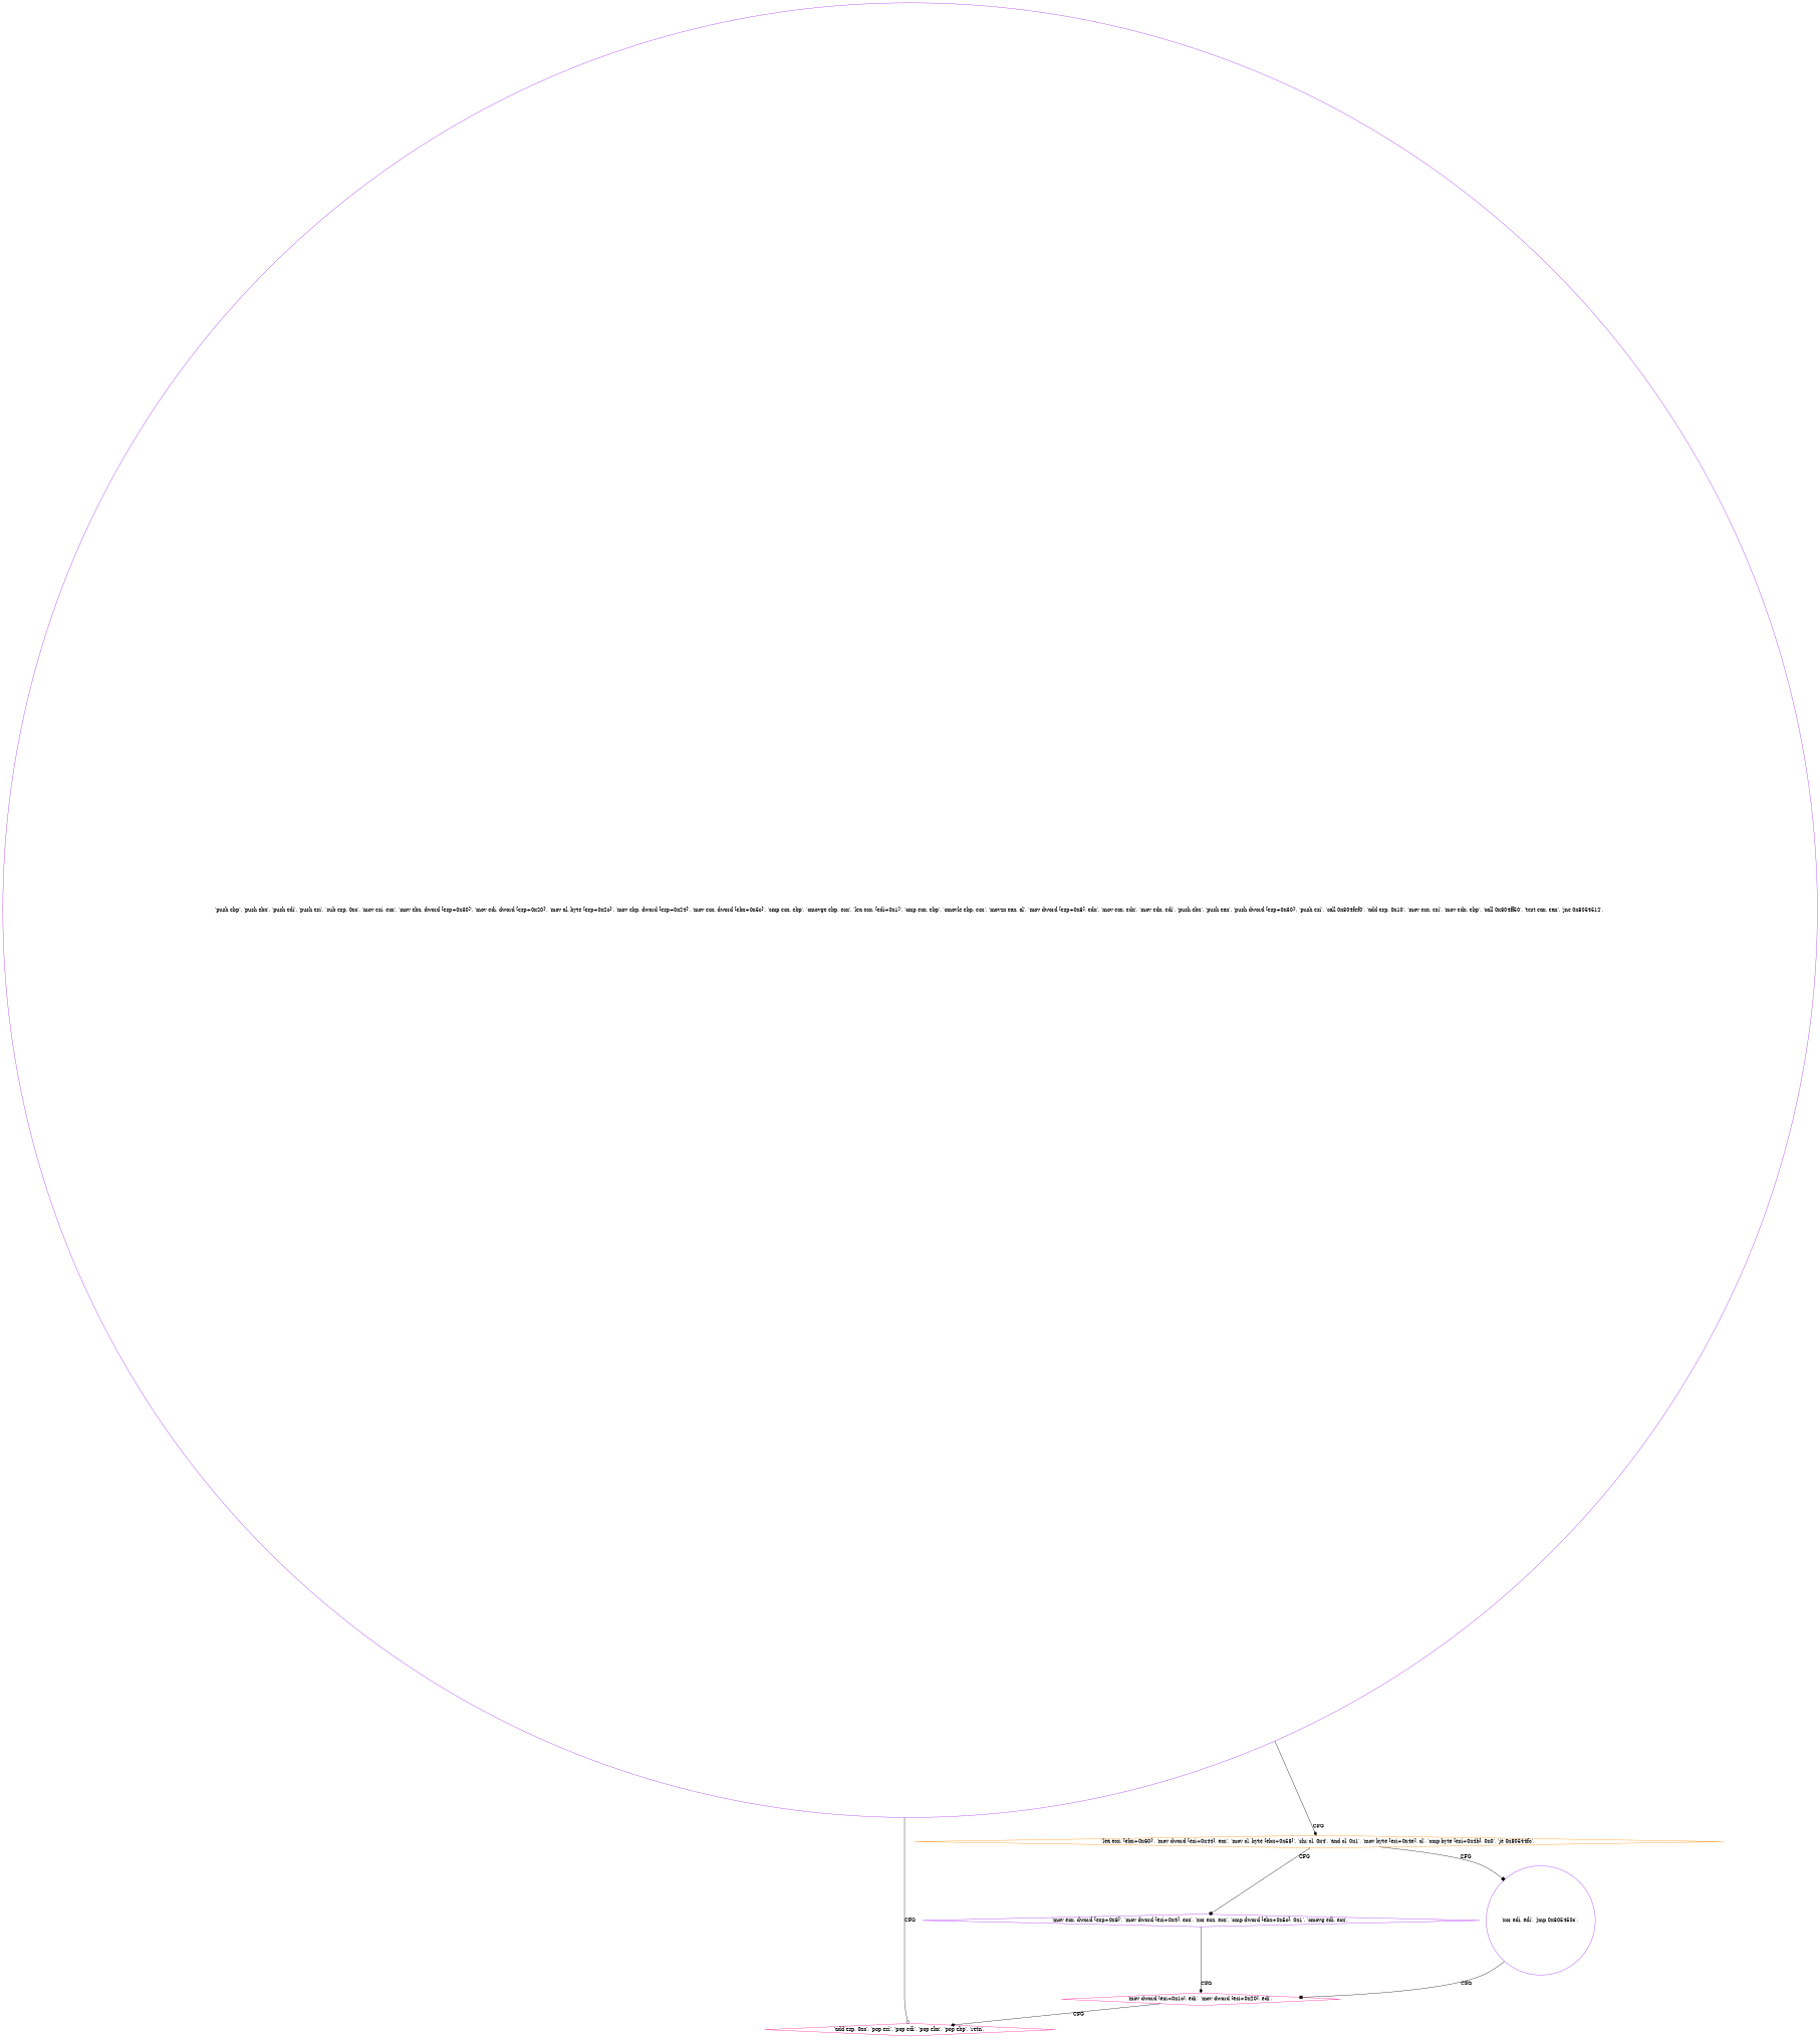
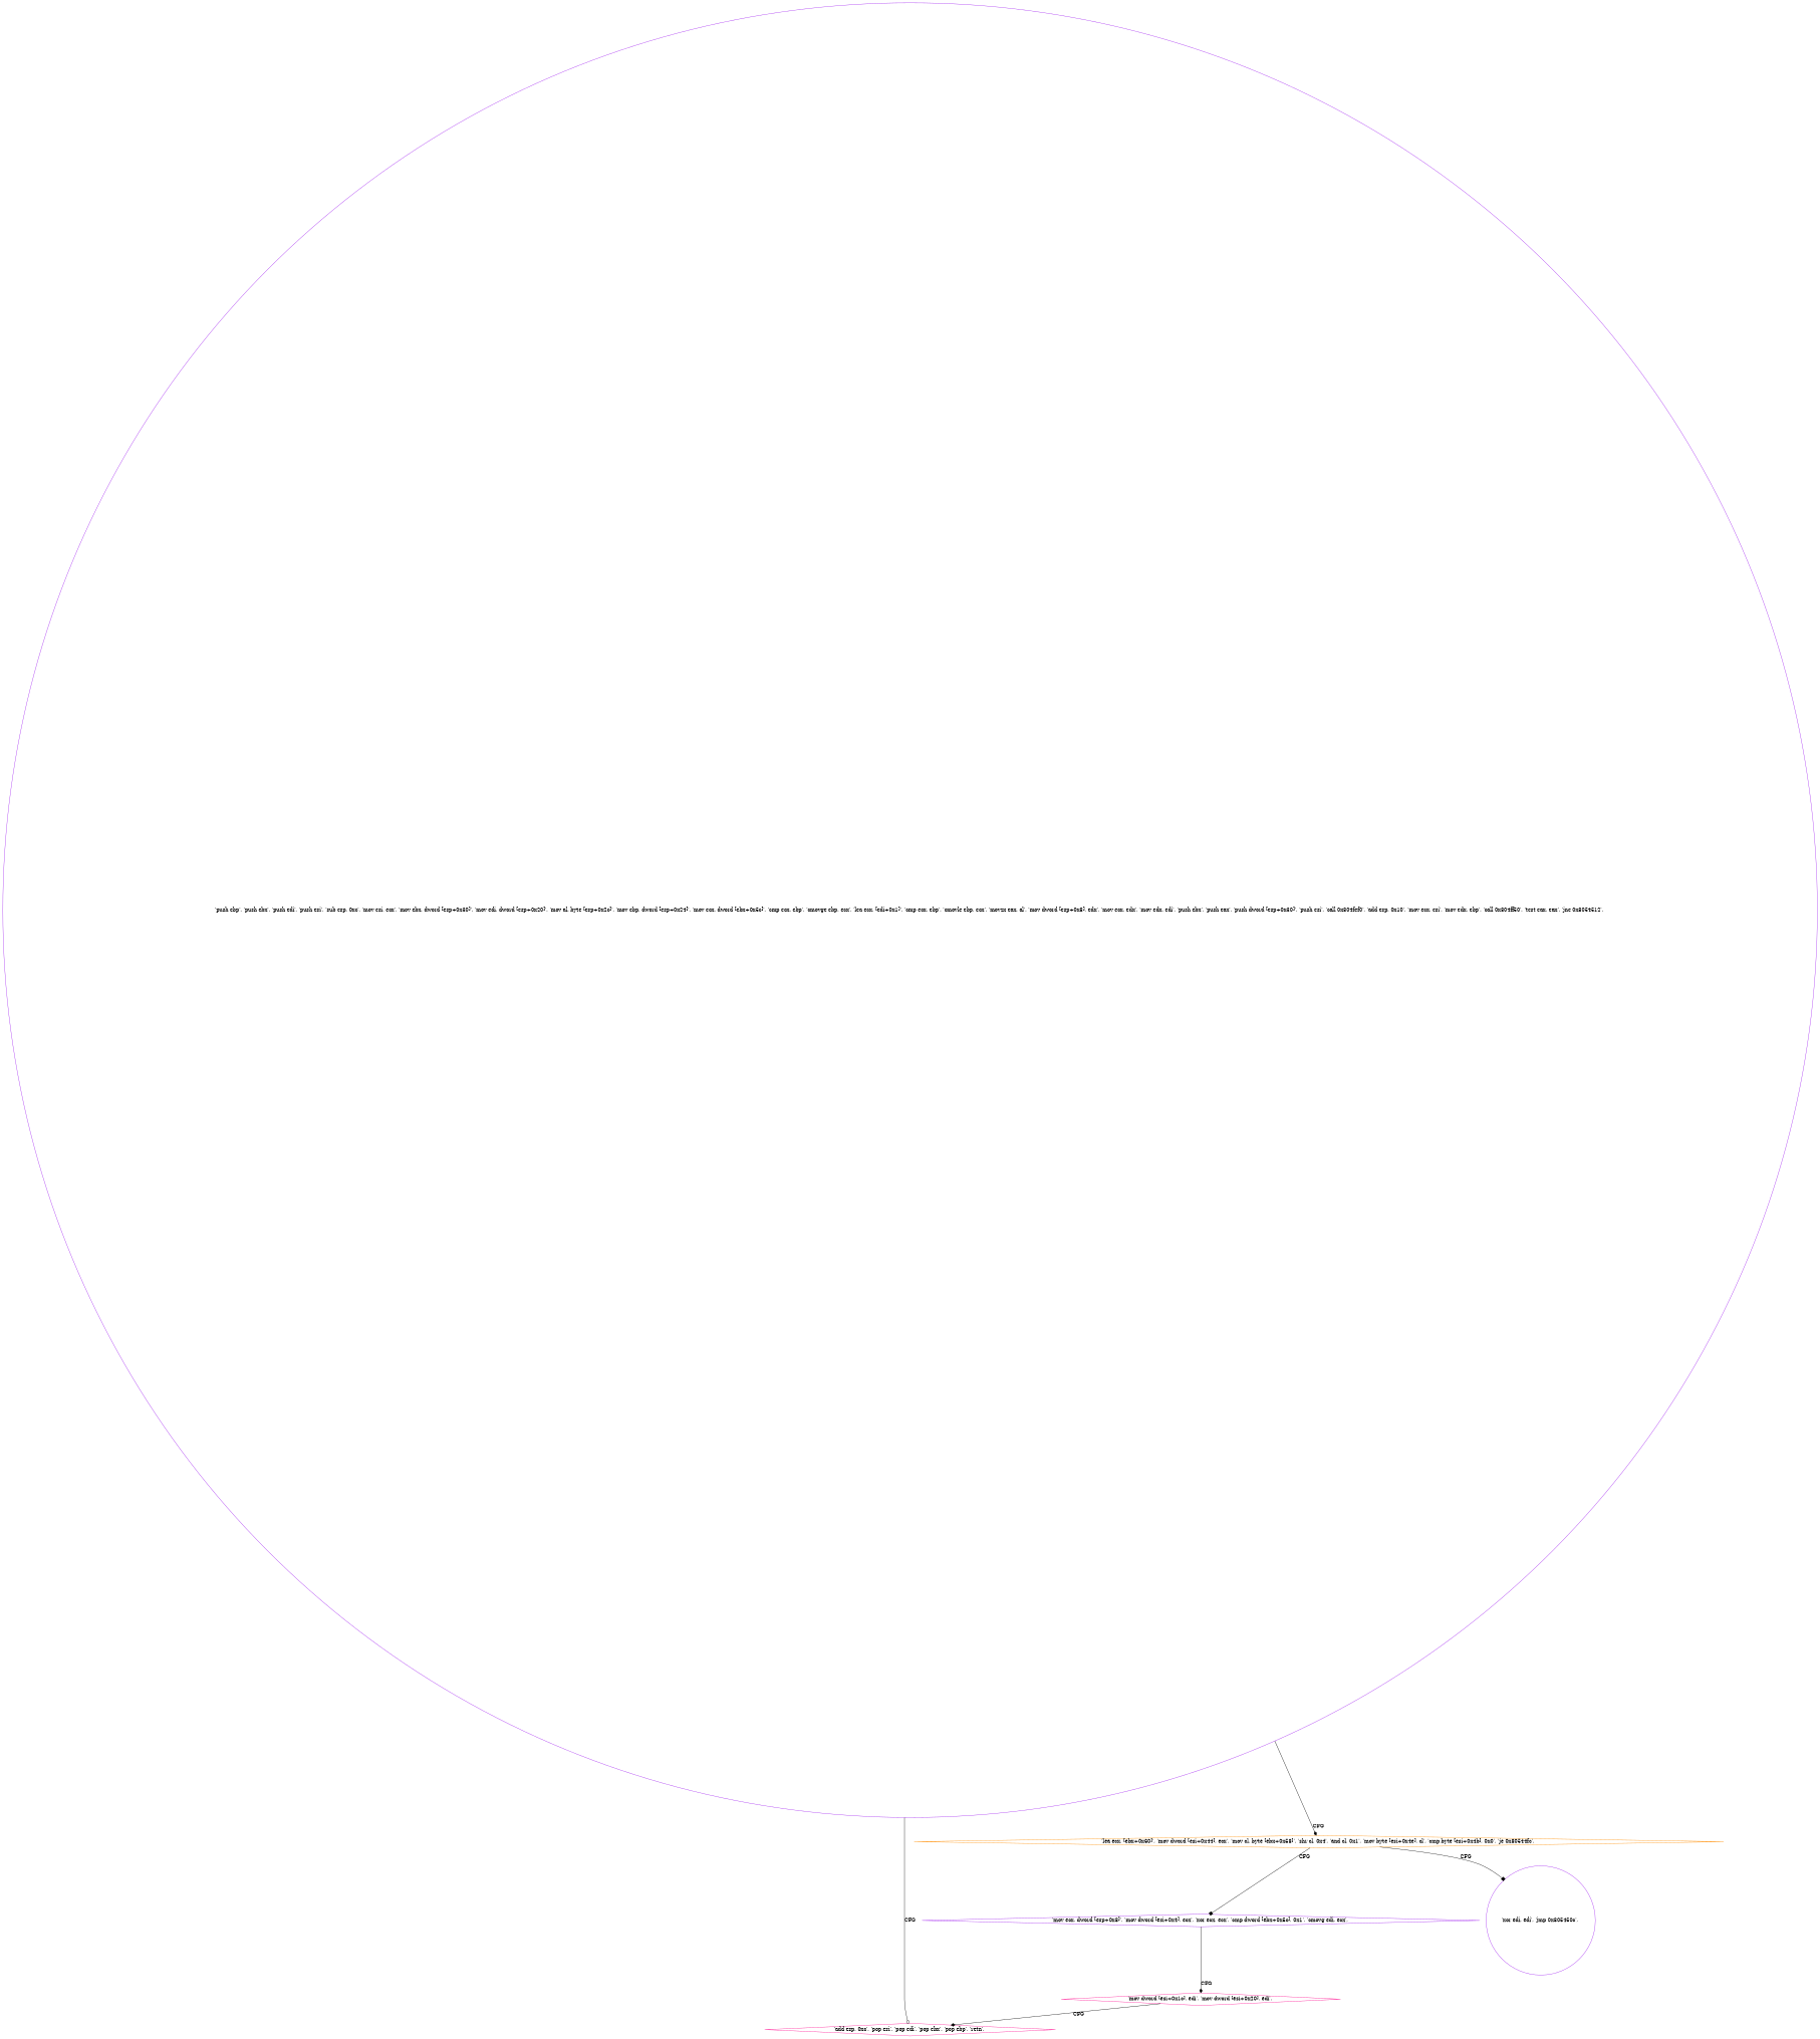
  digraph {
    node [color=purple shape=diamond]
    edge [arrowhead=diamond]
    n1 [label="'push ebp', 'push ebx', 'push edi', 'push esi', 'sub esp, 0xc', 'mov esi, ecx', 'mov ebx, dword [esp+0x30]', 'mov edi, dword [esp+0x20]', 'mov al, byte [esp+0x2c]', 'mov ebp, dword [esp+0x24]', 'mov ecx, dword [ebx+0x5c]', 'cmp ecx, ebp', 'cmovge ebp, ecx', 'lea ecx, [edi+0x1]', 'cmp ecx, ebp', 'cmovle ebp, ecx', 'movzx eax, al', 'mov dword [esp+0x8], edx', 'mov ecx, edx', 'mov edx, edi', 'push ebx', 'push eax', 'push dword [esp+0x30]', 'push esi', 'call 0x804fef0', 'add esp, 0x10', 'mov ecx, esi', 'mov edx, ebp', 'call 0x804ff50', 'test eax, eax', 'jne 0x8054512', " shape=circle]
    n2 [label="'add esp, 0xc', 'pop esi', 'pop edi', 'pop ebx', 'pop ebp', 'retn', " color=deeppink]
    n3 [label="'lea ecx, [ebx+0x60]', 'mov dword [esi+0x44], ecx', 'mov cl, byte [ebx+0x58]', 'shr cl, 0x4', 'and cl, 0x1', 'mov byte [esi+0x4e], cl', 'cmp byte [esi+0x4b], 0x0', 'je 0x80544fc', " color=darkorange]
    n4 [label="'mov ecx, dword [esp+0x8]', 'mov dword [esi+0x4], ecx', 'xor ecx, ecx', 'cmp dword [ebx+0x5c], 0x1', 'cmovg edi, ecx', "]
    n5 [label="'xor edi, edi', 'jmp 0x805450c', " shape=circle]
    n6 [label="'mov dword [esi+0x1c], edi', 'mov dword [esi+0x20], edi', " color=deeppink]
    n1 -> n2 [label=CFG arrowhead=odot]
    n1 -> n3 [label=CFG]
    n3 -> n4 [label=CFG arrowhead=box]
    n3 -> n5 [label=CFG arrowhead=box]
    n4 -> n6 [label=CFG]
-   n5 -> n6 [label=CFG arrowhead=box]
    n6 -> n2 [label=CFG]
  }
